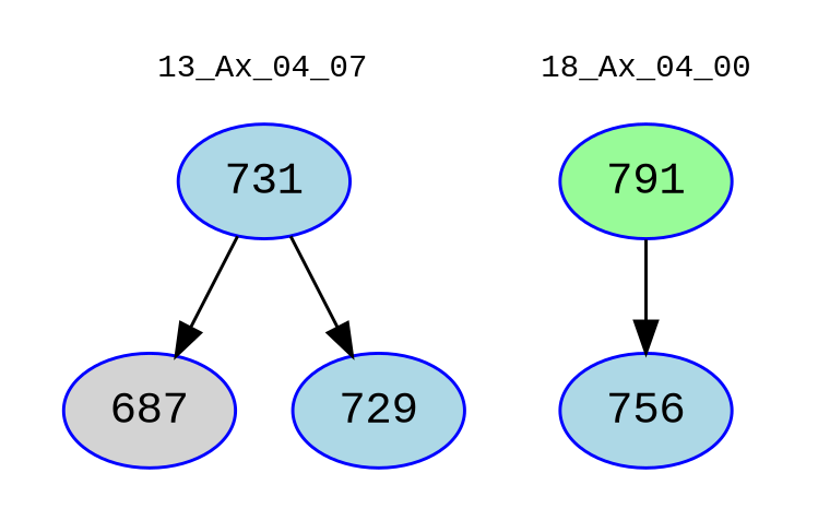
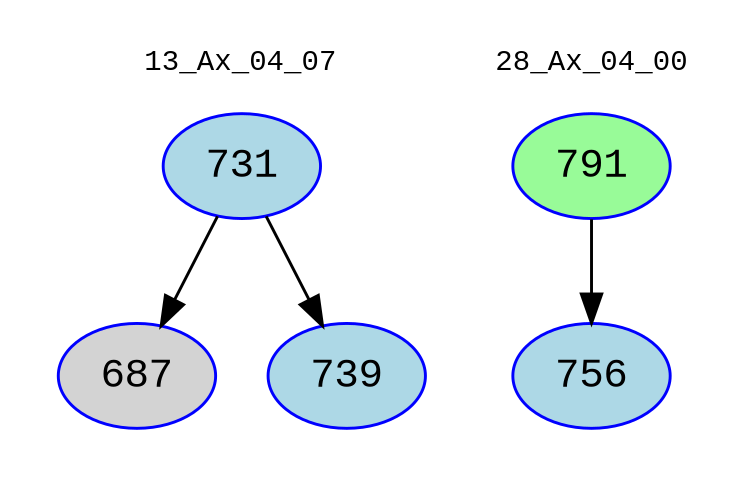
  digraph {
    fontname="Liberation Mono"
    node [color=blue fillcolor=lightblue fontname="Liberation Mono" style=filled]
    edge [color=black fontname="Liberation Mono"]
    n1 [label=731]
    n2 [fillcolor=lightgrey label=687]
-   n3 [label=729]
+   n3 [label=739]
    n4 [fillcolor=palegreen label=791]
    n5 [label=756]
    subgraph cluster_1 {
      color=white
      fontsize=10
      label="13_Ax_04_07"
      n1
      n2
      n3
    }
    subgraph cluster_2 {
      color=white
      fontsize=10
-     label="18_Ax_04_00"
+     label="28_Ax_04_00"
      n4
      n5
    }
    n1 -> n2
    n1 -> n3
    n4 -> n5
  }
